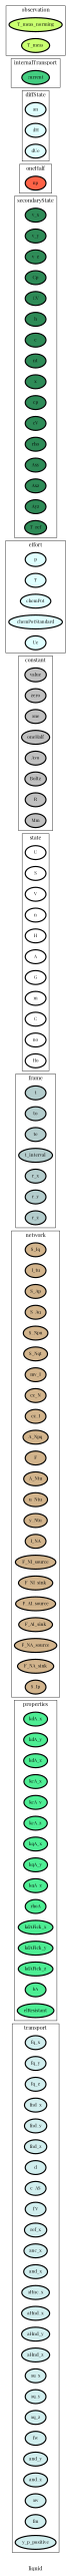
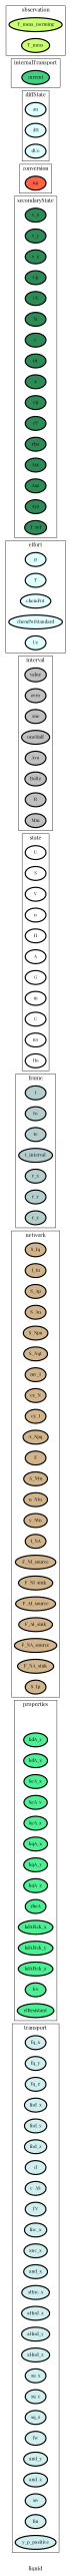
  digraph {
    label=liquid
    rankdir=LR
    fontname="Playfair Display"
    node [fillcolor=lightcyan2 fontsize=12 penwidth=3 style=filled fontname="Playfair Display"]
    n1 [label=fq_x]
    n2 [label=fq_y]
    n3 [label=fq_z]
    n4 [label=fnd_x]
    n5 [label=fnd_y]
    n6 [label=fnd_z]
    n7 [label=d]
    n8 [label=c_AS]
    n9 [label=fV]
-   n10 [label=ref_x]
+   n10 [label=fnc_x]
    n11 [label=anc_x]
    n12 [label=and_x]
    n13 [label=aHnc_x]
    n14 [label=aHnd_x]
    n15 [label=aHnd_y]
    n16 [label=aHnd_z]
    n17 [label=aq_x]
    n18 [label=aq_y]
    n19 [label=aq_z]
    n20 [label=fw]
    n21 [label=and_y]
    n22 [label=and_z]
    n23 [label=aw]
    n24 [label=fm]
    n25 [label=y_p_positive]
-   n26 [fillcolor=seagreen2 label=kdA_x]
    n27 [fillcolor=seagreen2 label=kdA_y]
    n28 [fillcolor=seagreen2 label=kdA_z]
    n29 [fillcolor=seagreen2 label=kcA_x]
    n30 [fillcolor=seagreen2 label=kcA_y]
    n31 [fillcolor=seagreen2 label=kcA_z]
    n32 [fillcolor=seagreen2 label=kqA_x]
    n33 [fillcolor=seagreen2 label=kqA_y]
    n34 [fillcolor=seagreen2 label=kqA_z]
    n35 [fillcolor=seagreen2 label=rhoA]
    n36 [fillcolor=seagreen2 label=kdAFick_x]
    n37 [fillcolor=seagreen2 label=kdAFick_y]
    n38 [fillcolor=seagreen2 label=kdAFick_z]
    n39 [fillcolor=seagreen2 label=hA]
    n40 [fillcolor=seagreen2 label=elResistant]
    n41 [fillcolor=tan label=S_Iq]
    n42 [fillcolor=tan label=I_tu]
    n43 [fillcolor=tan label=S_Ap]
    n44 [fillcolor=tan label=S_Aq]
    n45 [fillcolor=tan label=S_Npu]
    n46 [fillcolor=tan label=S_Nqt]
    n47 [fillcolor=tan label=mv_I]
    n48 [fillcolor=tan label=cz_N]
    n49 [fillcolor=tan label=cz_I]
    n50 [fillcolor=tan label=A_Npq]
    n51 [fillcolor=tan label=F]
    n52 [fillcolor=tan label=A_Ntu]
    n53 [fillcolor=tan label=u_Ntu]
    n54 [fillcolor=tan label=y_Ntu]
    n55 [fillcolor=tan label=I_NA]
    n56 [fillcolor=tan label=F_NI_source]
    n57 [fillcolor=tan label=F_NI_sink]
    n58 [fillcolor=tan label=F_AI_source]
    n59 [fillcolor=tan label=F_AI_sink]
    n60 [fillcolor=tan label=F_NA_source]
    n61 [fillcolor=tan label=F_NA_sink]
    n62 [fillcolor=tan label=S_Ip]
    n63 [fillcolor=lightcyan3 label=t]
    n64 [fillcolor=lightcyan3 label=to]
    n65 [fillcolor=lightcyan3 label=te]
    n66 [fillcolor=lightcyan3 label=t_interval]
    n67 [fillcolor=lightcyan3 label=r_x]
    n68 [fillcolor=lightcyan3 label=r_y]
    n69 [fillcolor=lightcyan3 label=r_z]
    n70 [fillcolor=white label=U]
    n71 [fillcolor=white label=S]
    n72 [fillcolor=white label=V]
    n73 [fillcolor=white label=n]
    n74 [fillcolor=white label=H]
    n75 [fillcolor=white label=A]
    n76 [fillcolor=white label=G]
    n77 [fillcolor=white label=m]
    n78 [fillcolor=white label=C]
    n79 [fillcolor=white label=no]
    n80 [fillcolor=white label=Ho]
    n81 [fillcolor=grey label=value]
    n82 [fillcolor=grey label=zero]
    n83 [fillcolor=grey label=one]
    n84 [fillcolor=grey label=oneHalf]
    n85 [fillcolor=grey label=Avo]
    n86 [fillcolor=grey label=Boltz]
    n87 [fillcolor=grey label=R]
    n88 [fillcolor=grey label=Mm]
    n89 [fillcolor=lightcyan label=p]
    n90 [fillcolor=lightcyan label=T]
    n91 [fillcolor=lightcyan label=chemPot]
    n92 [fillcolor=lightcyan label=chemPotStandard]
    n93 [fillcolor=lightcyan label=Ue]
    n94 [fillcolor=seagreen4 label=v_x]
    n95 [fillcolor=seagreen4 label=v_y]
    n96 [fillcolor=seagreen4 label=v_z]
    n97 [fillcolor=seagreen4 label=Cp]
    n98 [fillcolor=seagreen4 label=CV]
    n99 [fillcolor=seagreen4 label=h]
    n100 [fillcolor=seagreen4 label=c]
    n101 [fillcolor=seagreen4 label=nt]
    n102 [fillcolor=seagreen4 label=x]
    n103 [fillcolor=seagreen4 label=cp]
    n104 [fillcolor=seagreen4 label=cV]
    n105 [fillcolor=seagreen4 label=rho]
    n106 [fillcolor=seagreen4 label=Axy]
    n107 [fillcolor=seagreen4 label=Axz]
    n108 [fillcolor=seagreen4 label=Ayz]
    n109 [fillcolor=seagreen4 label=T_ref]
    n110 [fillcolor=tomato label=np]
    n111 [fillcolor=lightcyan1 label=an]
    n112 [fillcolor=lightcyan1 label=dH]
    n113 [fillcolor=lightcyan1 label=dUe]
    n114 [fillcolor=seagreen3 label=current]
    n115 [fillcolor=darkolivegreen1 label=T_meas_norming]
    n116 [fillcolor=darkolivegreen1 label=T_meas]
    subgraph cluster_1 {
      label=transport
      n1
      n2
      n3
      n4
      n5
      n6
      n7
      n8
      n9
      n10
      n11
      n12
      n13
      n14
      n15
      n16
      n17
      n18
      n19
      n20
      n21
      n22
      n23
      n24
      n25
    }
    subgraph cluster_2 {
      label=geometry
    }
    subgraph cluster_3 {
      label=properties
-     n26
      n27
      n28
      n29
      n30
      n31
      n32
      n33
      n34
      n35
      n36
      n37
      n38
      n39
      n40
    }
    subgraph cluster_4 {
      label=network
      n41
      n42
      n43
      n44
      n45
      n46
      n47
      n48
      n49
      n50
      n51
      n52
      n53
      n54
      n55
      n56
      n57
      n58
      n59
      n60
      n61
      n62
    }
    subgraph cluster_5 {
      label=differenceOperator
    }
    subgraph cluster_6 {
      label=frame
      n63
      n64
      n65
      n66
      n67
      n68
      n69
    }
    subgraph cluster_7 {
      label=state
      n70
      n71
      n72
      n73
      n74
      n75
      n76
      n77
      n78
      n79
      n80
    }
    subgraph cluster_8 {
-     label=constant
+     label=interval
      n81
      n82
      n83
      n84
      n85
      n86
      n87
      n88
    }
    subgraph cluster_9 {
      label=effort
      n89
      n90
      n91
      n92
      n93
    }
    subgraph cluster_10 {
      label=secondaryState
      n94
      n95
      n96
      n97
      n98
      n99
      n100
      n101
      n102
      n103
      n104
      n105
      n106
      n107
      n108
      n109
    }
    subgraph cluster_11 {
-     label=oneHalf
+     label=conversion
      n110
    }
    subgraph cluster_12 {
      label=diffState
      n111
      n112
      n113
    }
    subgraph cluster_13 {
      label=internalTransport
      n114
    }
    subgraph cluster_14 {
      label=controlInput
    }
    subgraph cluster_15 {
      label=observation
      n115
      n116
    }
  }
